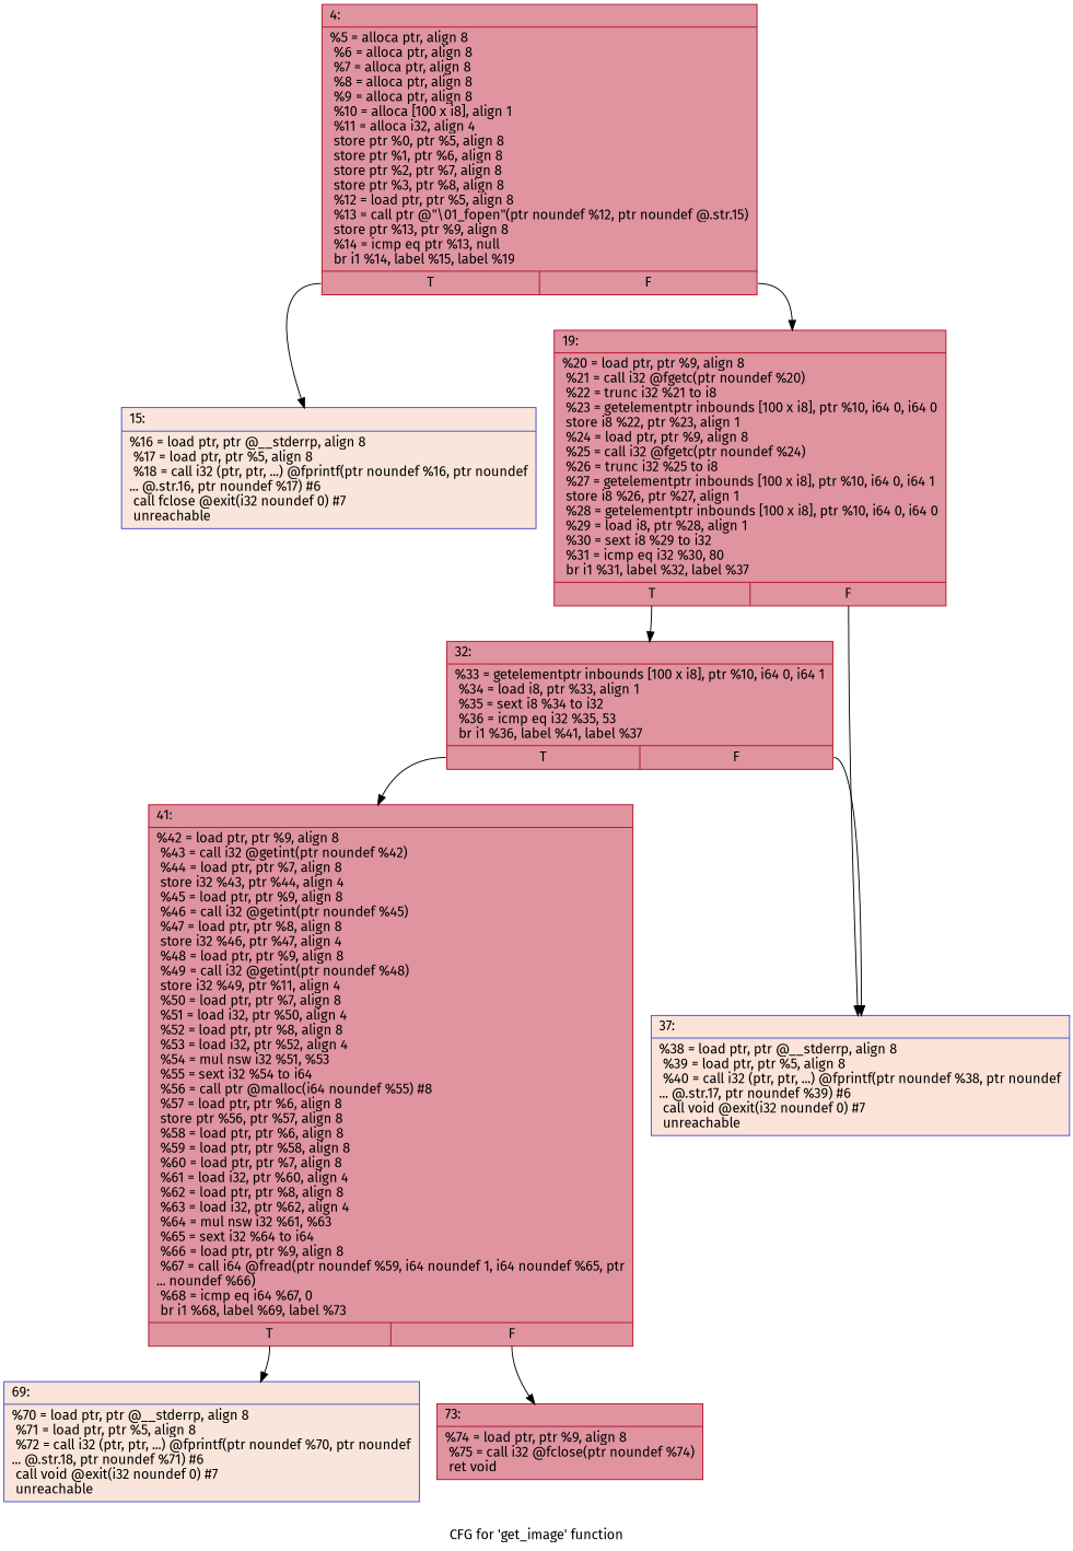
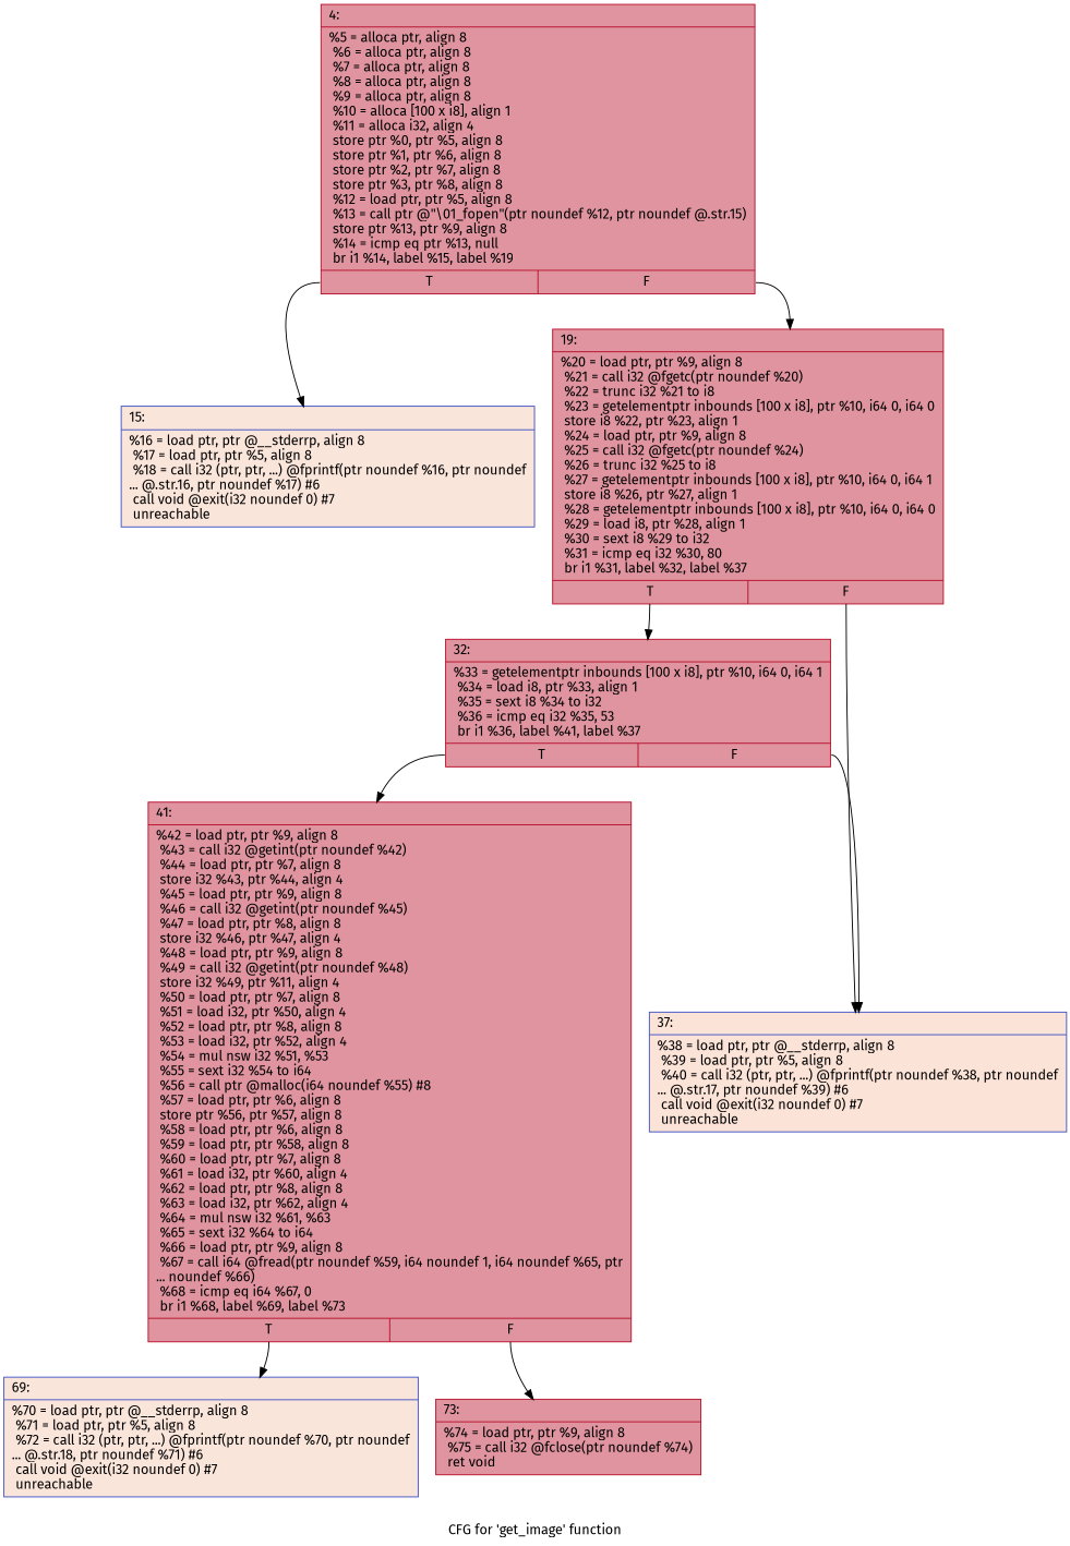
  digraph {
    label="CFG for 'get_image' function"
    fontname="Fira Sans"
    node [color="#b70d28ff" fillcolor="#b70d2870" fontname="Fira Sans" shape=record style=filled]
    edge [tailport=s0 fontname="Fira Sans"]
    n1 [label="{4:\l|  %5 = alloca ptr, align 8\l  %6 = alloca ptr, align 8\l  %7 = alloca ptr, align 8\l  %8 = alloca ptr, align 8\l  %9 = alloca ptr, align 8\l  %10 = alloca [100 x i8], align 1\l  %11 = alloca i32, align 4\l  store ptr %0, ptr %5, align 8\l  store ptr %1, ptr %6, align 8\l  store ptr %2, ptr %7, align 8\l  store ptr %3, ptr %8, align 8\l  %12 = load ptr, ptr %5, align 8\l  %13 = call ptr @\"\\01_fopen\"(ptr noundef %12, ptr noundef @.str.15)\l  store ptr %13, ptr %9, align 8\l  %14 = icmp eq ptr %13, null\l  br i1 %14, label %15, label %19\l|{<s0>T|<s1>F}}"]
-   n2 [color="#3d50c3ff" fillcolor="#f4c5ad70" label="{15:\l|  %16 = load ptr, ptr @__stderrp, align 8\l  %17 = load ptr, ptr %5, align 8\l  %18 = call i32 (ptr, ptr, ...) @fprintf(ptr noundef %16, ptr noundef\l... @.str.16, ptr noundef %17) #6\l  call fclose @exit(i32 noundef 0) #7\l  unreachable\l}"]
+   n2 [color="#3d50c3ff" fillcolor="#f4c5ad70" label="{15:\l|  %16 = load ptr, ptr @__stderrp, align 8\l  %17 = load ptr, ptr %5, align 8\l  %18 = call i32 (ptr, ptr, ...) @fprintf(ptr noundef %16, ptr noundef\l... @.str.16, ptr noundef %17) #6\l  call void @exit(i32 noundef 0) #7\l  unreachable\l}"]
    n3 [label="{19:\l|  %20 = load ptr, ptr %9, align 8\l  %21 = call i32 @fgetc(ptr noundef %20)\l  %22 = trunc i32 %21 to i8\l  %23 = getelementptr inbounds [100 x i8], ptr %10, i64 0, i64 0\l  store i8 %22, ptr %23, align 1\l  %24 = load ptr, ptr %9, align 8\l  %25 = call i32 @fgetc(ptr noundef %24)\l  %26 = trunc i32 %25 to i8\l  %27 = getelementptr inbounds [100 x i8], ptr %10, i64 0, i64 1\l  store i8 %26, ptr %27, align 1\l  %28 = getelementptr inbounds [100 x i8], ptr %10, i64 0, i64 0\l  %29 = load i8, ptr %28, align 1\l  %30 = sext i8 %29 to i32\l  %31 = icmp eq i32 %30, 80\l  br i1 %31, label %32, label %37\l|{<s0>T|<s1>F}}"]
    n4 [label="{32:\l|  %33 = getelementptr inbounds [100 x i8], ptr %10, i64 0, i64 1\l  %34 = load i8, ptr %33, align 1\l  %35 = sext i8 %34 to i32\l  %36 = icmp eq i32 %35, 53\l  br i1 %36, label %41, label %37\l|{<s0>T|<s1>F}}"]
    n5 [color="#3d50c3ff" fillcolor="#f6bfa670" label="{37:\l|  %38 = load ptr, ptr @__stderrp, align 8\l  %39 = load ptr, ptr %5, align 8\l  %40 = call i32 (ptr, ptr, ...) @fprintf(ptr noundef %38, ptr noundef\l... @.str.17, ptr noundef %39) #6\l  call void @exit(i32 noundef 0) #7\l  unreachable\l}"]
    n6 [label="{41:\l|  %42 = load ptr, ptr %9, align 8\l  %43 = call i32 @getint(ptr noundef %42)\l  %44 = load ptr, ptr %7, align 8\l  store i32 %43, ptr %44, align 4\l  %45 = load ptr, ptr %9, align 8\l  %46 = call i32 @getint(ptr noundef %45)\l  %47 = load ptr, ptr %8, align 8\l  store i32 %46, ptr %47, align 4\l  %48 = load ptr, ptr %9, align 8\l  %49 = call i32 @getint(ptr noundef %48)\l  store i32 %49, ptr %11, align 4\l  %50 = load ptr, ptr %7, align 8\l  %51 = load i32, ptr %50, align 4\l  %52 = load ptr, ptr %8, align 8\l  %53 = load i32, ptr %52, align 4\l  %54 = mul nsw i32 %51, %53\l  %55 = sext i32 %54 to i64\l  %56 = call ptr @malloc(i64 noundef %55) #8\l  %57 = load ptr, ptr %6, align 8\l  store ptr %56, ptr %57, align 8\l  %58 = load ptr, ptr %6, align 8\l  %59 = load ptr, ptr %58, align 8\l  %60 = load ptr, ptr %7, align 8\l  %61 = load i32, ptr %60, align 4\l  %62 = load ptr, ptr %8, align 8\l  %63 = load i32, ptr %62, align 4\l  %64 = mul nsw i32 %61, %63\l  %65 = sext i32 %64 to i64\l  %66 = load ptr, ptr %9, align 8\l  %67 = call i64 @fread(ptr noundef %59, i64 noundef 1, i64 noundef %65, ptr\l... noundef %66)\l  %68 = icmp eq i64 %67, 0\l  br i1 %68, label %69, label %73\l|{<s0>T|<s1>F}}"]
    n7 [color="#3d50c3ff" fillcolor="#f4c5ad70" label="{69:\l|  %70 = load ptr, ptr @__stderrp, align 8\l  %71 = load ptr, ptr %5, align 8\l  %72 = call i32 (ptr, ptr, ...) @fprintf(ptr noundef %70, ptr noundef\l... @.str.18, ptr noundef %71) #6\l  call void @exit(i32 noundef 0) #7\l  unreachable\l}"]
    n8 [label="{73:\l|  %74 = load ptr, ptr %9, align 8\l  %75 = call i32 @fclose(ptr noundef %74)\l  ret void\l}"]
    n1 -> n2
    n1 -> n3 [tailport=s1]
    n3 -> n4
    n3 -> n5 [tailport=s1]
    n4 -> n5 [tailport=s1]
    n4 -> n6
    n6 -> n7
    n6 -> n8 [tailport=s1]
  }
